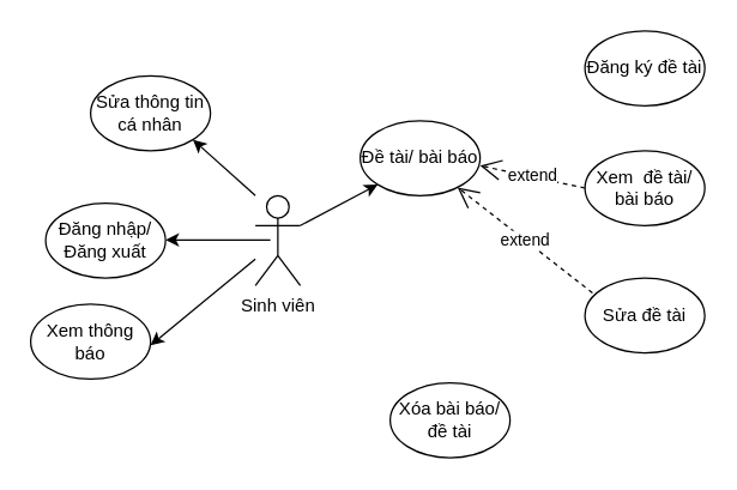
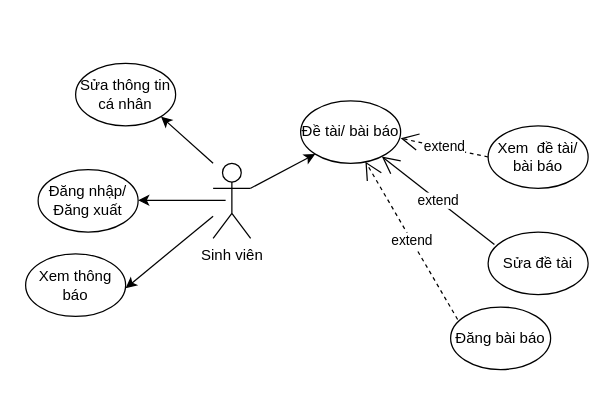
  <mxCell id="0" />
  <mxCell id="1" parent="0" />
  <mxCell id="2" value="Sinh viên" style="shape=umlActor;verticalLabelPosition=bottom;verticalAlign=top;html=1;outlineConnect=0;" parent="1" vertex="1"><mxGeometry x="170" y="130" width="30" height="60" as="geometry" /></mxCell>
  <mxCell id="3" value="Sửa thông tin cá nhân" style="ellipse;whiteSpace=wrap;html=1;" parent="1" vertex="1"><mxGeometry x="60" y="50" width="80" height="50" as="geometry" /></mxCell>
  <mxCell id="4" value="Đăng nhập/ Đăng xuất" style="ellipse;whiteSpace=wrap;html=1;" parent="1" vertex="1"><mxGeometry x="30" y="135" width="80" height="50" as="geometry" /></mxCell>
  <mxCell id="5" value="Xem thông báo" style="ellipse;whiteSpace=wrap;html=1;" parent="1" vertex="1"><mxGeometry x="20" y="202.5" width="80" height="50" as="geometry" /></mxCell>
  <mxCell id="6" value="Đề tài/ bài báo" style="ellipse;whiteSpace=wrap;html=1;" parent="1" vertex="1"><mxGeometry x="240" y="80" width="80" height="50" as="geometry" /></mxCell>
- <mxCell id="7" value="Đăng ký đề tài" style="ellipse;whiteSpace=wrap;html=1;" parent="1" vertex="1"><mxGeometry x="390" y="20" width="80" height="50" as="geometry" /></mxCell>
  <mxCell id="8" value="Xem&amp;nbsp; đề tài/ bài báo" style="ellipse;whiteSpace=wrap;html=1;" parent="1" vertex="1"><mxGeometry x="390" y="100" width="80" height="50" as="geometry" /></mxCell>
  <mxCell id="9" value="Sửa đề tài" style="ellipse;whiteSpace=wrap;html=1;" parent="1" vertex="1"><mxGeometry x="390" y="185" width="80" height="50" as="geometry" /></mxCell>
  <mxCell id="10" value="" style="endArrow=classic;html=1;rounded=0;exitX=1;exitY=0.333;exitDx=0;exitDy=0;exitPerimeter=0;entryX=0;entryY=1;entryDx=0;entryDy=0;" parent="1" source="2" target="6" edge="1"><mxGeometry width="50" height="50" relative="1" as="geometry"><mxPoint x="200" y="185" as="sourcePoint" /><mxPoint x="280" y="115" as="targetPoint" /></mxGeometry></mxCell>
  <mxCell id="11" value="" style="endArrow=classic;html=1;rounded=0;" parent="1" source="2" edge="1"><mxGeometry width="50" height="50" relative="1" as="geometry"><mxPoint x="170" y="170" as="sourcePoint" /><mxPoint x="100" y="230" as="targetPoint" /></mxGeometry></mxCell>
  <mxCell id="12" value="" style="endArrow=classic;html=1;rounded=0;entryX=1;entryY=1;entryDx=0;entryDy=0;" parent="1" target="3" edge="1"><mxGeometry width="50" height="50" relative="1" as="geometry"><mxPoint x="170" y="130" as="sourcePoint" /><mxPoint x="130" y="100" as="targetPoint" /></mxGeometry></mxCell>
  <mxCell id="13" value="" style="endArrow=classic;html=1;rounded=0;" parent="1" edge="1"><mxGeometry width="50" height="50" relative="1" as="geometry"><mxPoint x="180" y="159.66" as="sourcePoint" /><mxPoint x="110" y="159.66" as="targetPoint" /></mxGeometry></mxCell>
- <mxCell id="14" value="extend" style="endArrow=open;endSize=12;dashed=1;html=1;rounded=0;exitX=0.063;exitY=0.2;exitDx=0;exitDy=0;exitPerimeter=0;" parent="1" source="9" target="6" edge="1"><mxGeometry width="160" relative="1" as="geometry"><mxPoint x="355" y="180" as="sourcePoint" /><mxPoint x="285" y="130" as="targetPoint" /></mxGeometry></mxCell>
+ <mxCell id="14" value="extend" style="endArrow=open;endSize=12;dashed=0;html=1;rounded=0;exitX=0.063;exitY=0.2;exitDx=0;exitDy=0;exitPerimeter=0;" parent="1" source="9" target="6" edge="1"><mxGeometry width="160" relative="1" as="geometry"><mxPoint x="355" y="180" as="sourcePoint" /><mxPoint x="285" y="130" as="targetPoint" /></mxGeometry></mxCell>
  <mxCell id="15" value="extend" style="endArrow=open;endSize=12;dashed=1;html=1;rounded=0;exitX=0;exitY=0.5;exitDx=0;exitDy=0;" parent="1" source="8" edge="1"><mxGeometry width="160" relative="1" as="geometry"><mxPoint x="395" y="210" as="sourcePoint" /><mxPoint x="320" y="110" as="targetPoint" /></mxGeometry></mxCell>
- <mxCell id="18" value="Xóa bài báo/ đề tài" style="ellipse;whiteSpace=wrap;html=1;" parent="1" vertex="1"><mxGeometry x="260" y="255" width="80" height="50" as="geometry" /></mxCell>
+ <mxCell id="16" value="extend" style="endArrow=open;endSize=12;dashed=1;html=1;rounded=0;entryX=0.648;entryY=0.974;entryDx=0;entryDy=0;entryPerimeter=0;exitX=0.07;exitY=0.2;exitDx=0;exitDy=0;exitPerimeter=0;" parent="1" source="17" target="6" edge="1"><mxGeometry width="160" relative="1" as="geometry"><mxPoint x="360" y="255" as="sourcePoint" /><mxPoint x="260" y="145" as="targetPoint" /></mxGeometry></mxCell>
+ <mxCell id="17" value="Đăng bài báo" style="ellipse;whiteSpace=wrap;html=1;" parent="1" vertex="1"><mxGeometry x="360" y="245" width="80" height="50" as="geometry" /></mxCell>
